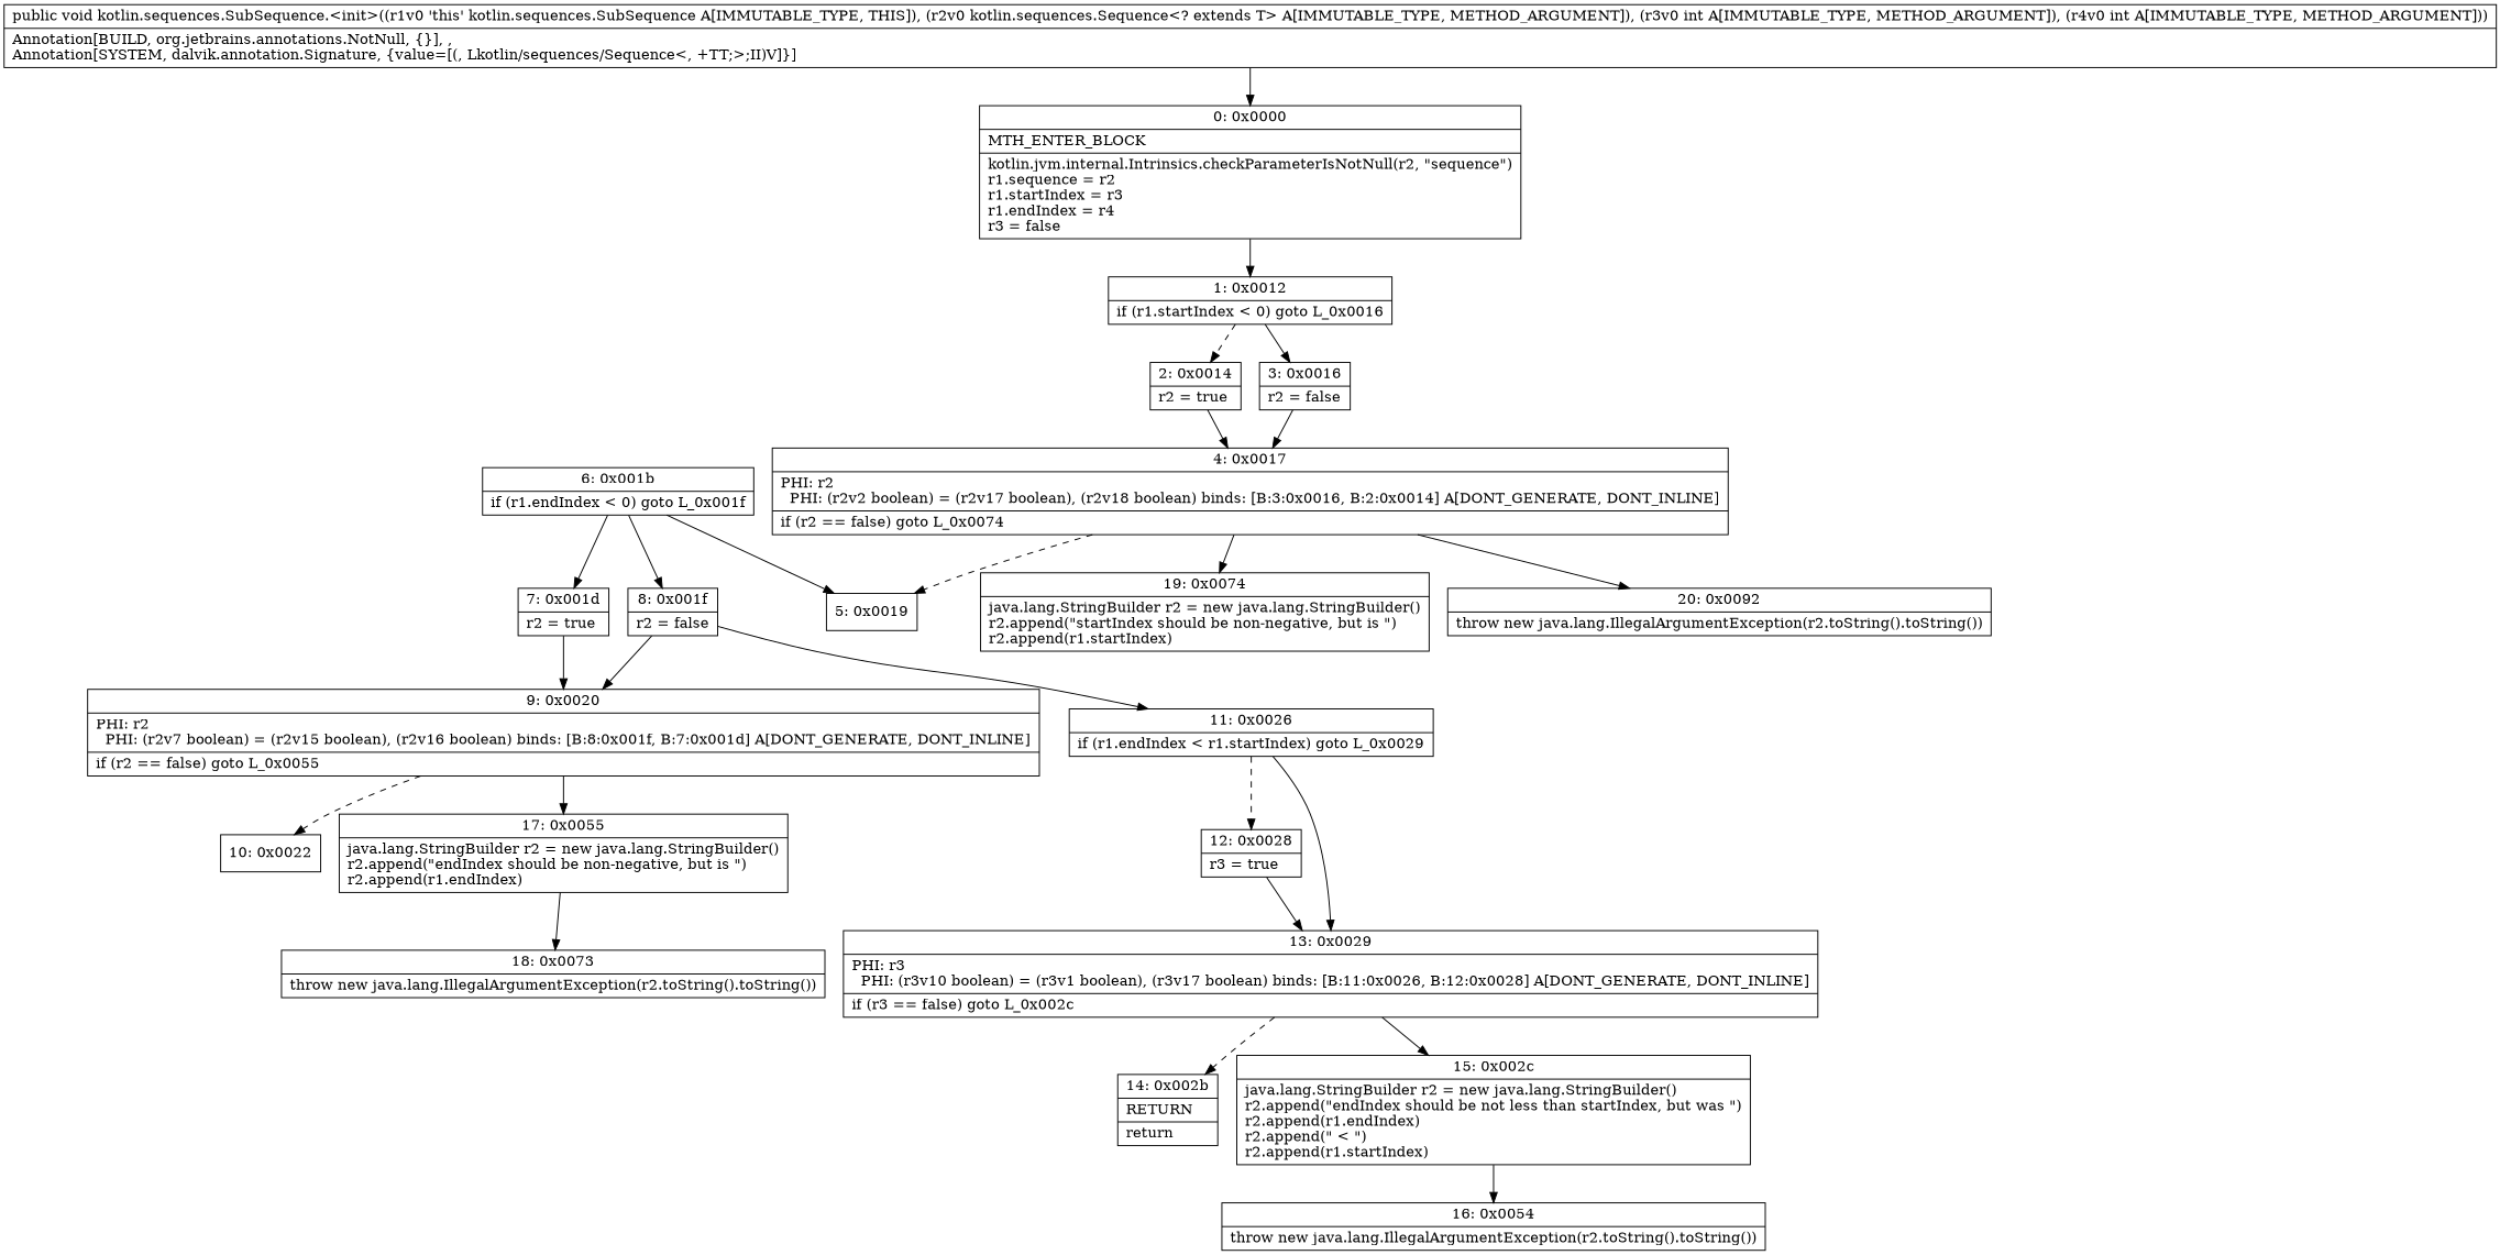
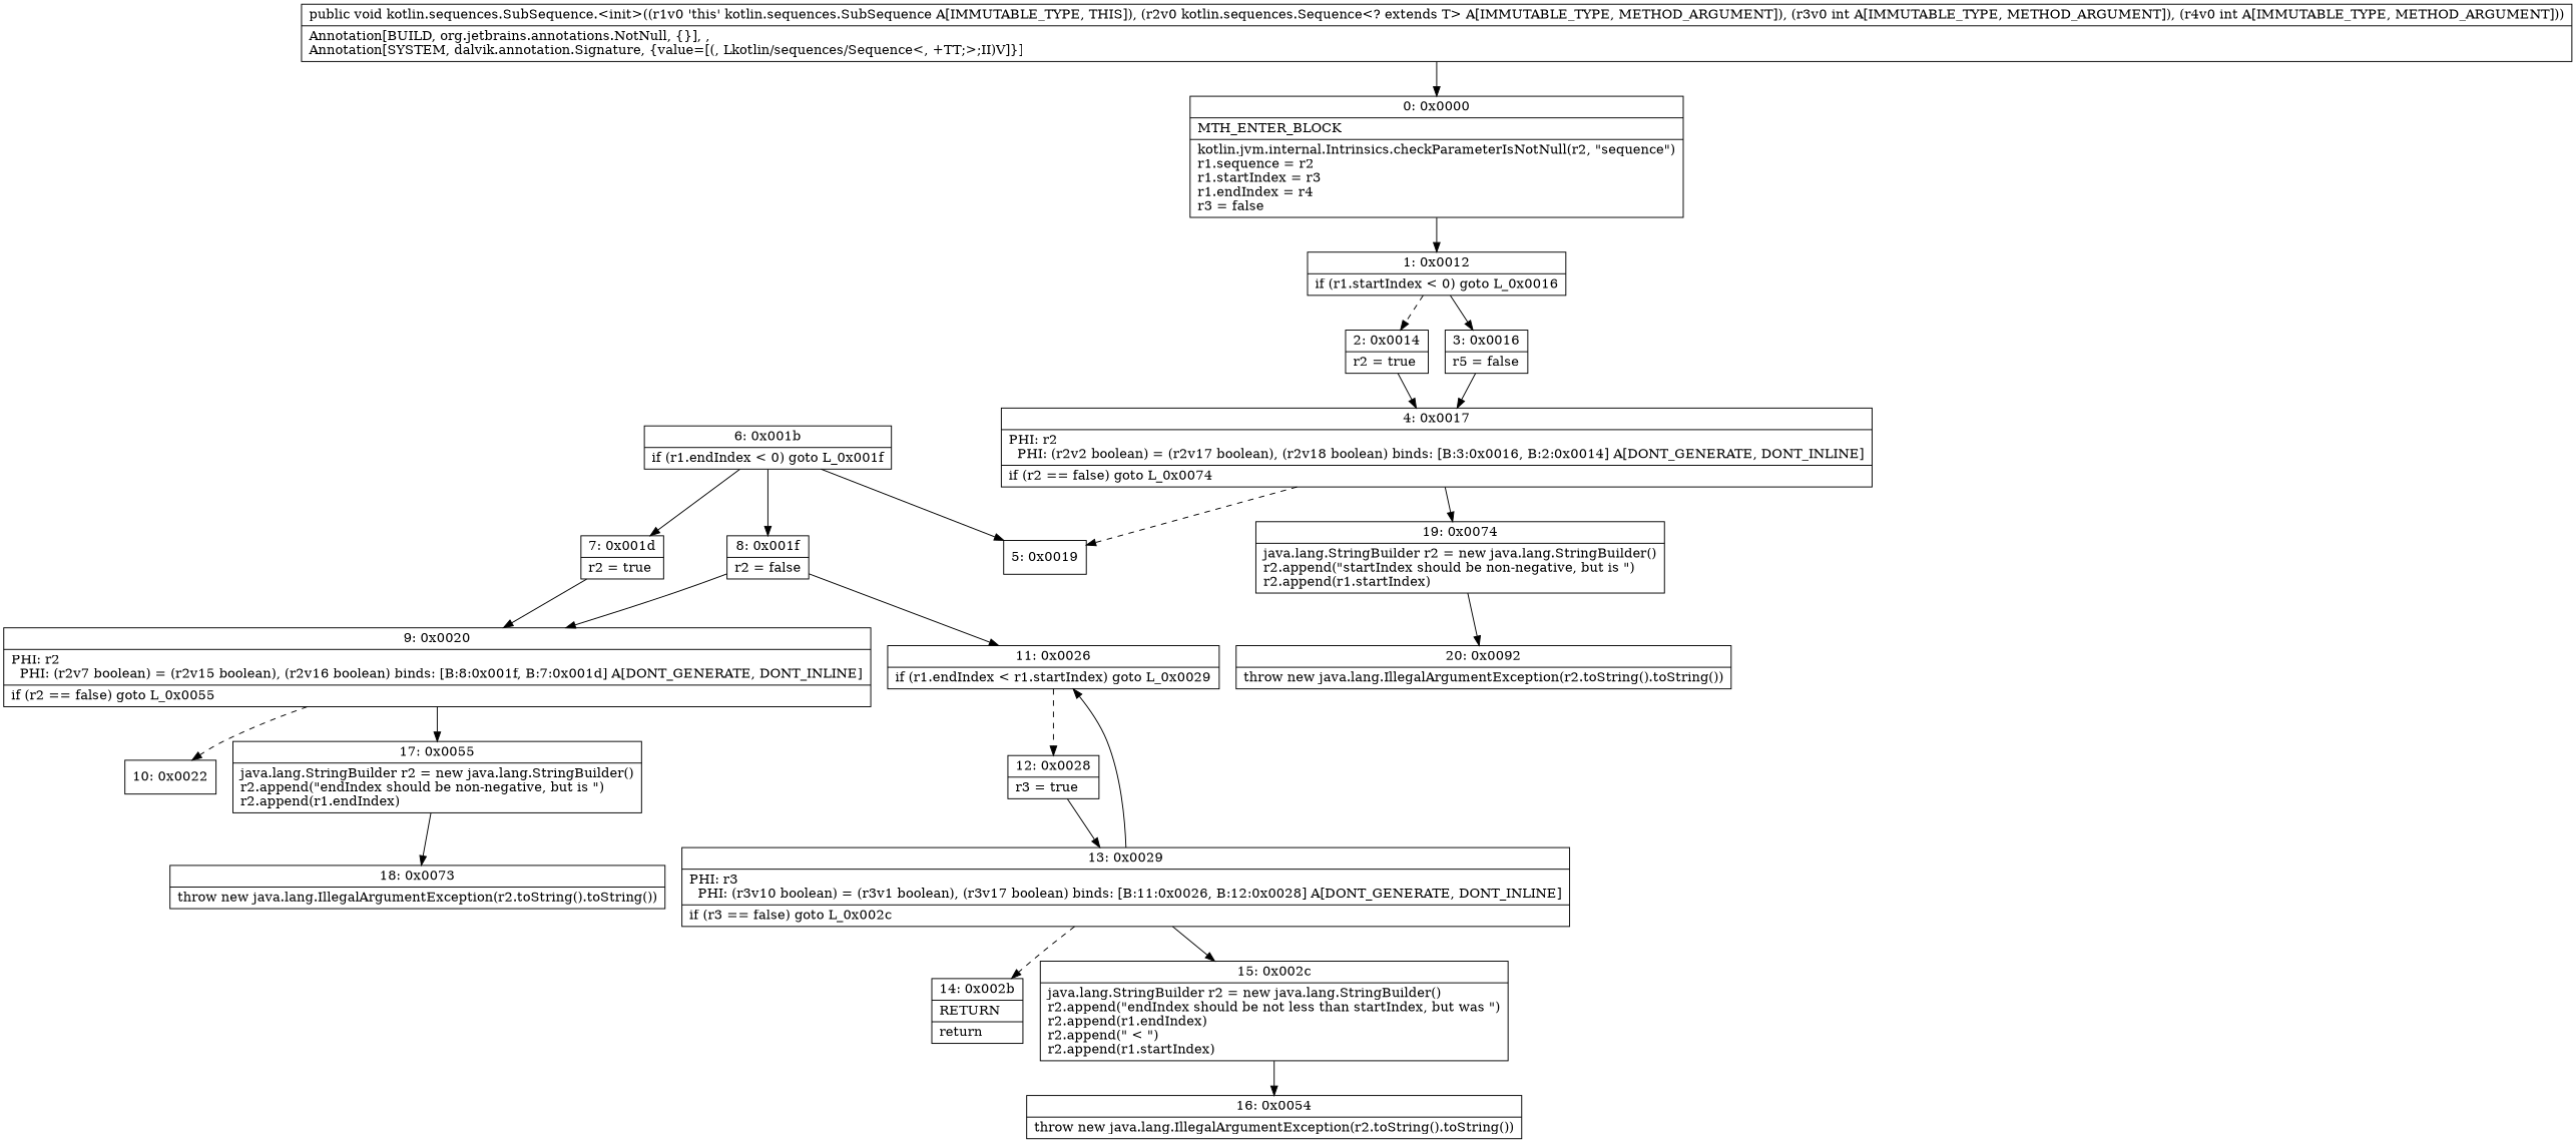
  digraph {
    node [shape=record]
    n1 [label="{0\:\ 0x0000|MTH_ENTER_BLOCK\l|kotlin.jvm.internal.Intrinsics.checkParameterIsNotNull(r2, \"sequence\")\lr1.sequence = r2\lr1.startIndex = r3\lr1.endIndex = r4\lr3 = false\l}"]
    n2 [label="{1\:\ 0x0012|if (r1.startIndex \< 0) goto L_0x0016\l}"]
    n3 [label="{2\:\ 0x0014|r2 = true\l}"]
-   n4 [label="{3\:\ 0x0016|r2 = false\l}"]
+   n4 [label="{3\:\ 0x0016|r5 = false\l}"]
    n5 [label="{4\:\ 0x0017|PHI: r2 \l  PHI: (r2v2 boolean) = (r2v17 boolean), (r2v18 boolean) binds: [B:3:0x0016, B:2:0x0014] A[DONT_GENERATE, DONT_INLINE]\l|if (r2 == false) goto L_0x0074\l}"]
    n6 [label="{5\:\ 0x0019}"]
    n7 [label="{19\:\ 0x0074|java.lang.StringBuilder r2 = new java.lang.StringBuilder()\lr2.append(\"startIndex should be non\-negative, but is \")\lr2.append(r1.startIndex)\l}"]
    n8 [label="{20\:\ 0x0092|throw new java.lang.IllegalArgumentException(r2.toString().toString())\l}"]
    n9 [label="{6\:\ 0x001b|if (r1.endIndex \< 0) goto L_0x001f\l}"]
    n10 [label="{7\:\ 0x001d|r2 = true\l}"]
    n11 [label="{8\:\ 0x001f|r2 = false\l}"]
    n12 [label="{9\:\ 0x0020|PHI: r2 \l  PHI: (r2v7 boolean) = (r2v15 boolean), (r2v16 boolean) binds: [B:8:0x001f, B:7:0x001d] A[DONT_GENERATE, DONT_INLINE]\l|if (r2 == false) goto L_0x0055\l}"]
    n13 [label="{11\:\ 0x0026|if (r1.endIndex \< r1.startIndex) goto L_0x0029\l}"]
    n14 [label="{10\:\ 0x0022}"]
    n15 [label="{17\:\ 0x0055|java.lang.StringBuilder r2 = new java.lang.StringBuilder()\lr2.append(\"endIndex should be non\-negative, but is \")\lr2.append(r1.endIndex)\l}"]
    n16 [label="{18\:\ 0x0073|throw new java.lang.IllegalArgumentException(r2.toString().toString())\l}"]
    n17 [label="{12\:\ 0x0028|r3 = true\l}"]
    n18 [label="{13\:\ 0x0029|PHI: r3 \l  PHI: (r3v10 boolean) = (r3v1 boolean), (r3v17 boolean) binds: [B:11:0x0026, B:12:0x0028] A[DONT_GENERATE, DONT_INLINE]\l|if (r3 == false) goto L_0x002c\l}"]
    n19 [label="{14\:\ 0x002b|RETURN\l|return\l}"]
    n20 [label="{15\:\ 0x002c|java.lang.StringBuilder r2 = new java.lang.StringBuilder()\lr2.append(\"endIndex should be not less than startIndex, but was \")\lr2.append(r1.endIndex)\lr2.append(\" \< \")\lr2.append(r1.startIndex)\l}"]
    n21 [label="{16\:\ 0x0054|throw new java.lang.IllegalArgumentException(r2.toString().toString())\l}"]
    n22 [label="{public void kotlin.sequences.SubSequence.\<init\>((r1v0 'this' kotlin.sequences.SubSequence A[IMMUTABLE_TYPE, THIS]), (r2v0 kotlin.sequences.Sequence\<? extends T\> A[IMMUTABLE_TYPE, METHOD_ARGUMENT]), (r3v0 int A[IMMUTABLE_TYPE, METHOD_ARGUMENT]), (r4v0 int A[IMMUTABLE_TYPE, METHOD_ARGUMENT]))  | Annotation[BUILD, org.jetbrains.annotations.NotNull, \{\}], , \lAnnotation[SYSTEM, dalvik.annotation.Signature, \{value=[(, Lkotlin\/sequences\/Sequence\<, +TT;\>;II)V]\}]\l}"]
    n1 -> n2
    n2 -> n3 [style=dashed]
    n2 -> n4
    n3 -> n5
    n4 -> n5
    n5 -> n6 [style=dashed]
    n5 -> n7
-   n5 -> n8
+   n7 -> n8
    n9 -> n6
    n9 -> n10 [style=solid]
    n9 -> n11
    n10 -> n12
    n11 -> n12
    n11 -> n13
    n12 -> n14 [style=dashed]
    n12 -> n15
    n13 -> n17 [style=dashed]
-   n13 -> n18
+   n18 -> n13
    n15 -> n16
    n17 -> n18
    n18 -> n19 [style=dashed]
    n18 -> n20
    n20 -> n21
    n22 -> n1
  }
